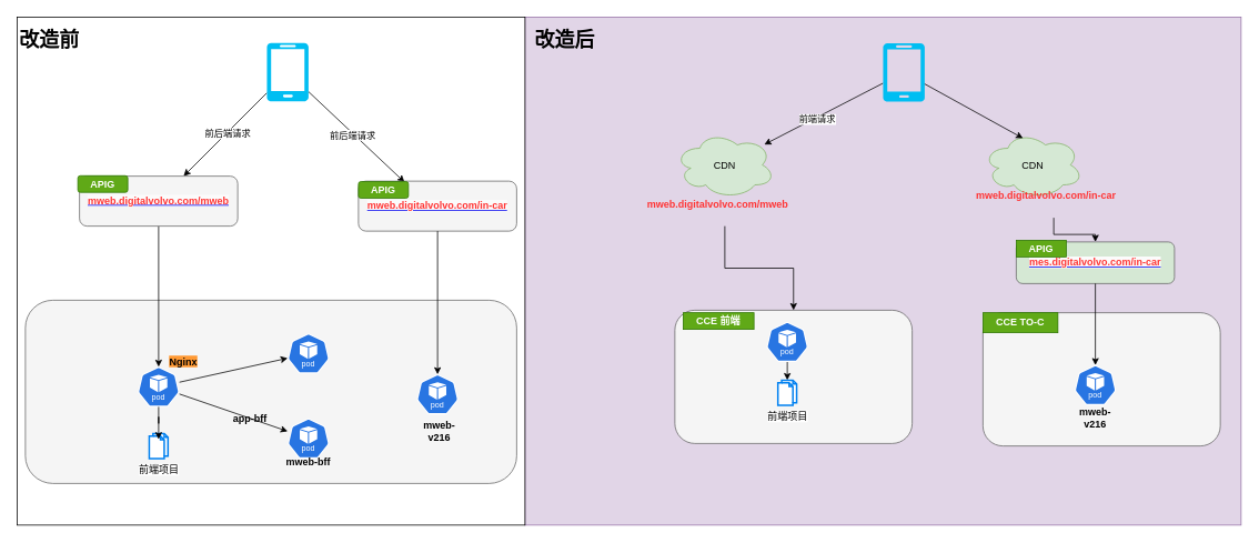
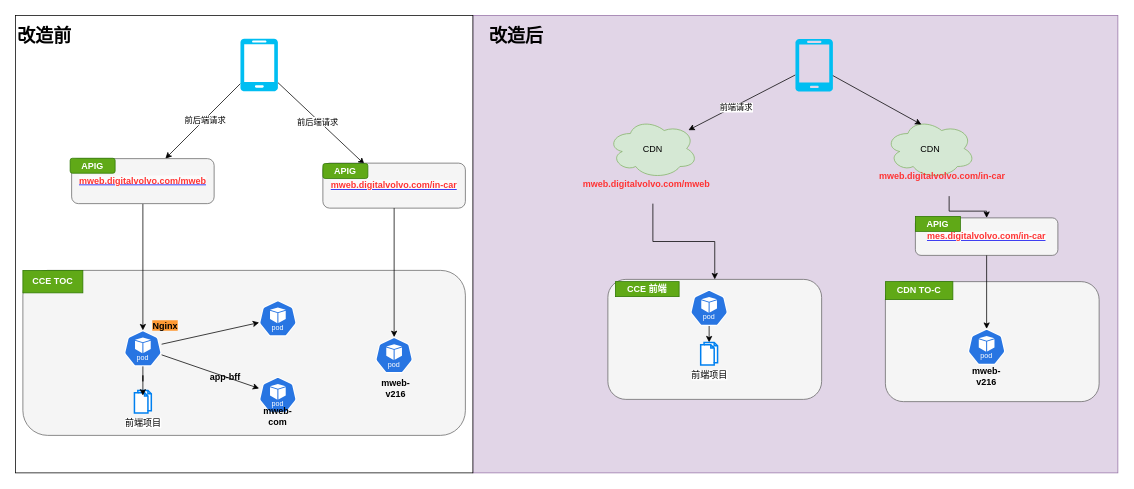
  <mxCell id="0" />
  <mxCell id="1" parent="0" />
  <mxCell id="2" value="" style="rounded=0;whiteSpace=wrap;html=1;fillColor=#e1d5e7;strokeColor=#9673a6;" vertex="1" parent="1"><mxGeometry x="630" y="20" width="860" height="610" as="geometry" /></mxCell>
  <mxCell id="3" value="" style="rounded=0;whiteSpace=wrap;html=1;" vertex="1" parent="1"><mxGeometry x="20" y="20" width="610" height="610" as="geometry" /></mxCell>
  <mxCell id="4" value="" style="whiteSpace=wrap;html=1;rounded=1;fillColor=#f5f5f5;fontColor=#333333;strokeColor=#666666;" vertex="1" parent="1"><mxGeometry x="30" y="360" width="590" height="220" as="geometry" /></mxCell>
  <mxCell id="5" style="rounded=0;orthogonalLoop=1;jettySize=auto;html=1;" edge="1" parent="1" source="9" target="11"><mxGeometry relative="1" as="geometry" /></mxCell>
  <mxCell id="6" value="前后端请求" style="edgeLabel;html=1;align=center;verticalAlign=middle;resizable=0;points=[];" vertex="1" connectable="0" parent="5"><mxGeometry x="-0.033" y="1" relative="1" as="geometry"><mxPoint as="offset" /></mxGeometry></mxCell>
  <mxCell id="7" style="rounded=0;orthogonalLoop=1;jettySize=auto;html=1;" edge="1" parent="1" source="9"><mxGeometry relative="1" as="geometry"><mxPoint x="485.36" y="218.34" as="targetPoint" /></mxGeometry></mxCell>
  <mxCell id="8" value="前后端请求" style="edgeLabel;html=1;align=center;verticalAlign=middle;resizable=0;points=[];" vertex="1" connectable="0" parent="7"><mxGeometry x="-0.346" relative="1" as="geometry"><mxPoint x="15" y="16" as="offset" /></mxGeometry></mxCell>
  <mxCell id="9" value="" style="verticalLabelPosition=bottom;html=1;verticalAlign=top;align=center;strokeColor=none;fillColor=#00BEF2;shape=mxgraph.azure.mobile;pointerEvents=1;" vertex="1" parent="1"><mxGeometry x="320" y="51" width="50" height="70" as="geometry" /></mxCell>
  <mxCell id="10" value="" style="edgeStyle=orthogonalEdgeStyle;rounded=0;orthogonalLoop=1;jettySize=auto;html=1;entryX=0.5;entryY=0;entryDx=0;entryDy=0;entryPerimeter=0;" edge="1" parent="1" source="11" target="14"><mxGeometry relative="1" as="geometry" /></mxCell>
  <mxCell id="11" value="&lt;span style=&quot;font-family: Helvetica; font-size: 12px; font-style: normal; font-variant-ligatures: normal; font-variant-caps: normal; letter-spacing: normal; orphans: 2; text-align: center; text-indent: 0px; text-transform: none; widows: 2; word-spacing: 0px; -webkit-text-stroke-width: 0px; white-space: normal; background-color: rgb(251, 251, 251); text-decoration-thickness: initial; text-decoration-style: initial; text-decoration-color: initial; float: none; display: inline !important;&quot;&gt;&lt;b style=&quot;&quot;&gt;&lt;font color=&quot;#ff3333&quot;&gt;mweb.digitalvolvo.com/mweb&lt;/font&gt;&lt;/b&gt;&lt;/span&gt;" style="rounded=1;whiteSpace=wrap;html=1;fillColor=#f5f5f5;fontColor=#0000EE;strokeColor=#666666;fontStyle=4;" vertex="1" parent="1"><mxGeometry x="95" y="211" width="190" height="60" as="geometry" /></mxCell>
  <mxCell id="12" value="" style="rounded=0;orthogonalLoop=1;jettySize=auto;html=1;" edge="1" parent="1" source="14" target="15"><mxGeometry relative="1" as="geometry" /></mxCell>
  <mxCell id="13" value="" style="rounded=0;orthogonalLoop=1;jettySize=auto;html=1;" edge="1" parent="1" source="14" target="16"><mxGeometry relative="1" as="geometry" /></mxCell>
  <mxCell id="14" value="" style="aspect=fixed;sketch=0;html=1;dashed=0;whitespace=wrap;fillColor=#2875E2;strokeColor=#ffffff;points=[[0.005,0.63,0],[0.1,0.2,0],[0.9,0.2,0],[0.5,0,0],[0.995,0.63,0],[0.72,0.99,0],[0.5,1,0],[0.28,0.99,0]];shape=mxgraph.kubernetes.icon2;kubernetesLabel=1;prIcon=pod" vertex="1" parent="1"><mxGeometry x="165" y="440" width="50" height="48" as="geometry" /></mxCell>
  <mxCell id="15" value="" style="aspect=fixed;sketch=0;html=1;dashed=0;whitespace=wrap;fillColor=#2875E2;strokeColor=#ffffff;points=[[0.005,0.63,0],[0.1,0.2,0],[0.9,0.2,0],[0.5,0,0],[0.995,0.63,0],[0.72,0.99,0],[0.5,1,0],[0.28,0.99,0]];shape=mxgraph.kubernetes.icon2;kubernetesLabel=1;prIcon=pod" vertex="1" parent="1"><mxGeometry x="345" y="400" width="50" height="48" as="geometry" /></mxCell>
  <mxCell id="16" value="" style="aspect=fixed;sketch=0;html=1;dashed=0;whitespace=wrap;fillColor=#2875E2;strokeColor=#ffffff;points=[[0.005,0.63,0],[0.1,0.2,0],[0.9,0.2,0],[0.5,0,0],[0.995,0.63,0],[0.72,0.99,0],[0.5,1,0],[0.28,0.99,0]];shape=mxgraph.kubernetes.icon2;kubernetesLabel=1;prIcon=pod" vertex="1" parent="1"><mxGeometry x="345" y="502" width="50" height="48" as="geometry" /></mxCell>
  <mxCell id="17" value="前端项目" style="html=1;verticalLabelPosition=bottom;align=center;labelBackgroundColor=#ffffff;verticalAlign=top;strokeWidth=2;strokeColor=#0080F0;shadow=0;dashed=0;shape=mxgraph.ios7.icons.documents;" vertex="1" parent="1"><mxGeometry x="178.75" y="520" width="22.5" height="30" as="geometry" /></mxCell>
  <mxCell id="18" style="edgeStyle=orthogonalEdgeStyle;rounded=0;orthogonalLoop=1;jettySize=auto;html=1;entryX=0.5;entryY=0.233;entryDx=0;entryDy=0;entryPerimeter=0;" edge="1" parent="1" source="14" target="17"><mxGeometry relative="1" as="geometry" /></mxCell>
  <mxCell id="19" value="&lt;b style=&quot;background-color: rgb(255, 153, 51);&quot;&gt;Nginx&lt;/b&gt;" style="text;html=1;align=center;verticalAlign=middle;whiteSpace=wrap;rounded=0;" vertex="1" parent="1"><mxGeometry x="190" y="419" width="60" height="30" as="geometry" /></mxCell>
  <mxCell id="20" value="&lt;b&gt;app-bff&lt;/b&gt;" style="text;html=1;align=center;verticalAlign=middle;whiteSpace=wrap;rounded=0;" vertex="1" parent="1"><mxGeometry x="270" y="488" width="60" height="30" as="geometry" /></mxCell>
- <mxCell id="21" value="&lt;b&gt;mweb-bff&lt;/b&gt;" style="text;html=1;align=center;verticalAlign=middle;whiteSpace=wrap;rounded=0;" vertex="1" parent="1"><mxGeometry x="340" y="540" width="60" height="30" as="geometry" /></mxCell>
+ <mxCell id="21" value="&lt;b&gt;mweb-com&lt;/b&gt;" style="text;html=1;align=center;verticalAlign=middle;whiteSpace=wrap;rounded=0;" vertex="1" parent="1"><mxGeometry x="340" y="540" width="60" height="30" as="geometry" /></mxCell>
+ <mxCell id="22" value="&lt;b&gt;CCE TOC&lt;/b&gt;" style="text;html=1;align=center;verticalAlign=middle;whiteSpace=wrap;rounded=0;fillColor=#60a917;strokeColor=#2D7600;fontColor=#ffffff;" vertex="1" parent="1"><mxGeometry x="30" y="360" width="80" height="30" as="geometry" /></mxCell>
  <mxCell id="23" value="&lt;b&gt;APIG&lt;/b&gt;" style="text;html=1;align=center;verticalAlign=middle;whiteSpace=wrap;rounded=1;fillColor=#60a917;strokeColor=#2D7600;fontColor=#ffffff;" vertex="1" parent="1"><mxGeometry x="93" y="210.5" width="60" height="20" as="geometry" /></mxCell>
  <mxCell id="24" style="rounded=0;orthogonalLoop=1;jettySize=auto;html=1;" edge="1" parent="1" source="26" target="27"><mxGeometry relative="1" as="geometry" /></mxCell>
  <mxCell id="25" value="前端请求" style="edgeLabel;html=1;align=center;verticalAlign=middle;resizable=0;points=[];" vertex="1" connectable="0" parent="24"><mxGeometry x="0.121" y="2" relative="1" as="geometry"><mxPoint as="offset" /></mxGeometry></mxCell>
  <mxCell id="26" value="" style="verticalLabelPosition=bottom;html=1;verticalAlign=top;align=center;strokeColor=none;fillColor=#00BEF2;shape=mxgraph.azure.mobile;pointerEvents=1;" vertex="1" parent="1"><mxGeometry x="1060" y="51.5" width="50" height="70" as="geometry" /></mxCell>
  <mxCell id="27" value="CDN" style="ellipse;shape=cloud;whiteSpace=wrap;html=1;fillColor=#d5e8d4;strokeColor=#82b366;" vertex="1" parent="1"><mxGeometry x="810" y="157.5" width="120" height="80" as="geometry" /></mxCell>
  <mxCell id="28" value="" style="whiteSpace=wrap;html=1;rounded=1;fillColor=#f5f5f5;fontColor=#333333;strokeColor=#666666;" vertex="1" parent="1"><mxGeometry x="810" y="372" width="285" height="160" as="geometry" /></mxCell>
  <mxCell id="29" value="" style="rounded=0;orthogonalLoop=1;jettySize=auto;html=1;" edge="1" parent="1" source="30" target="32"><mxGeometry relative="1" as="geometry" /></mxCell>
  <mxCell id="30" value="" style="aspect=fixed;sketch=0;html=1;dashed=0;whitespace=wrap;fillColor=#2875E2;strokeColor=#ffffff;points=[[0.005,0.63,0],[0.1,0.2,0],[0.9,0.2,0],[0.5,0,0],[0.995,0.63,0],[0.72,0.99,0],[0.5,1,0],[0.28,0.99,0]];shape=mxgraph.kubernetes.icon2;kubernetesLabel=1;prIcon=pod" vertex="1" parent="1"><mxGeometry x="920" y="386" width="50" height="48" as="geometry" /></mxCell>
  <mxCell id="31" value="&lt;b&gt;CCE 前端&lt;/b&gt;" style="text;html=1;align=center;verticalAlign=middle;whiteSpace=wrap;rounded=0;fillColor=#60a917;strokeColor=#2D7600;fontColor=#ffffff;" vertex="1" parent="1"><mxGeometry x="820" y="375" width="85" height="20" as="geometry" /></mxCell>
  <mxCell id="32" value="前端项目" style="html=1;verticalLabelPosition=bottom;align=center;labelBackgroundColor=#ffffff;verticalAlign=top;strokeWidth=2;strokeColor=#0080F0;shadow=0;dashed=0;shape=mxgraph.ios7.icons.documents;" vertex="1" parent="1"><mxGeometry x="933.75" y="456" width="22.5" height="30" as="geometry" /></mxCell>
- <mxCell id="33" value="&lt;span style=&quot;font-family: Helvetica; font-size: 12px; font-style: normal; font-variant-ligatures: normal; font-variant-caps: normal; letter-spacing: normal; orphans: 2; text-align: center; text-indent: 0px; text-transform: none; widows: 2; word-spacing: 0px; -webkit-text-stroke-width: 0px; white-space: normal; background-color: rgb(251, 251, 251); text-decoration-thickness: initial; text-decoration-style: initial; text-decoration-color: initial; float: none; display: inline !important;&quot;&gt;&lt;b style=&quot;&quot;&gt;&lt;font color=&quot;#ff3333&quot;&gt;mes.digitalvolvo.com/in-car&lt;/font&gt;&lt;/b&gt;&lt;/span&gt;" style="rounded=1;whiteSpace=wrap;html=1;fillColor=#d5e8d4;fontColor=#0000EE;strokeColor=#666666;fontStyle=4;" vertex="1" parent="1"><mxGeometry x="1220" y="290" width="190" height="50" as="geometry" /></mxCell>
+ <mxCell id="33" value="&lt;span style=&quot;font-family: Helvetica; font-size: 12px; font-style: normal; font-variant-ligatures: normal; font-variant-caps: normal; letter-spacing: normal; orphans: 2; text-align: center; text-indent: 0px; text-transform: none; widows: 2; word-spacing: 0px; -webkit-text-stroke-width: 0px; white-space: normal; background-color: rgb(251, 251, 251); text-decoration-thickness: initial; text-decoration-style: initial; text-decoration-color: initial; float: none; display: inline !important;&quot;&gt;&lt;b style=&quot;&quot;&gt;&lt;font color=&quot;#ff3333&quot;&gt;mes.digitalvolvo.com/in-car&lt;/font&gt;&lt;/b&gt;&lt;/span&gt;" style="rounded=1;whiteSpace=wrap;html=1;fillColor=#f5f5f5;fontColor=#0000EE;strokeColor=#666666;fontStyle=4;" vertex="1" parent="1"><mxGeometry x="1220" y="290" width="190" height="50" as="geometry" /></mxCell>
  <mxCell id="34" value="" style="whiteSpace=wrap;html=1;rounded=1;fillColor=#f5f5f5;fontColor=#333333;strokeColor=#666666;" vertex="1" parent="1"><mxGeometry x="1180" y="375" width="285" height="160" as="geometry" /></mxCell>
- <mxCell id="35" value="&lt;b&gt;CCE TO-C&lt;/b&gt;" style="text;html=1;align=center;verticalAlign=middle;whiteSpace=wrap;rounded=0;fillColor=#60a917;strokeColor=#2D7600;fontColor=#ffffff;" vertex="1" parent="1"><mxGeometry x="1180" y="375" width="90" height="24" as="geometry" /></mxCell>
+ <mxCell id="35" value="&lt;b&gt;CDN TO-C&lt;/b&gt;" style="text;html=1;align=center;verticalAlign=middle;whiteSpace=wrap;rounded=0;fillColor=#60a917;strokeColor=#2D7600;fontColor=#ffffff;" vertex="1" parent="1"><mxGeometry x="1180" y="375" width="90" height="24" as="geometry" /></mxCell>
  <mxCell id="36" value="" style="aspect=fixed;sketch=0;html=1;dashed=0;whitespace=wrap;fillColor=#2875E2;strokeColor=#ffffff;points=[[0.005,0.63,0],[0.1,0.2,0],[0.9,0.2,0],[0.5,0,0],[0.995,0.63,0],[0.72,0.99,0],[0.5,1,0],[0.28,0.99,0]];shape=mxgraph.kubernetes.icon2;kubernetesLabel=1;prIcon=pod" vertex="1" parent="1"><mxGeometry x="1290" y="438" width="50" height="48" as="geometry" /></mxCell>
  <mxCell id="37" value="&lt;b&gt;mweb-v216&lt;/b&gt;" style="text;html=1;align=center;verticalAlign=middle;whiteSpace=wrap;rounded=0;" vertex="1" parent="1"><mxGeometry x="1285" y="486" width="60" height="30" as="geometry" /></mxCell>
  <mxCell id="38" style="rounded=0;orthogonalLoop=1;jettySize=auto;html=1;entryX=0.5;entryY=0;entryDx=0;entryDy=0;entryPerimeter=0;" edge="1" parent="1" source="33" target="36"><mxGeometry relative="1" as="geometry" /></mxCell>
  <mxCell id="39" value="&lt;b&gt;APIG&lt;/b&gt;" style="text;html=1;align=center;verticalAlign=middle;whiteSpace=wrap;rounded=0;fillColor=#60a917;fontColor=#ffffff;strokeColor=#2D7600;" vertex="1" parent="1"><mxGeometry x="1220" y="288" width="60" height="20" as="geometry" /></mxCell>
  <mxCell id="40" value="&lt;h1 style=&quot;margin-top: 0px;&quot;&gt;改造前&lt;/h1&gt;" style="text;html=1;whiteSpace=wrap;overflow=hidden;rounded=0;" vertex="1" parent="1"><mxGeometry x="21.25" y="26.5" width="180" height="120" as="geometry" /></mxCell>
- <mxCell id="41" value="&lt;h1 style=&quot;margin-top: 0px;&quot;&gt;改造后&lt;/h1&gt;" style="text;html=1;whiteSpace=wrap;overflow=hidden;rounded=0;" vertex="1" parent="1"><mxGeometry x="640" y="26.5" width="180" height="120" as="geometry" /></mxCell>
+ <mxCell id="41" value="&lt;h1 style=&quot;margin-top: 0px;&quot;&gt;改造后&lt;/h1&gt;" style="text;html=1;whiteSpace=wrap;overflow=hidden;rounded=0;" vertex="1" parent="1"><mxGeometry x="650" y="26.5" width="180" height="120" as="geometry" /></mxCell>
  <mxCell id="42" style="edgeStyle=orthogonalEdgeStyle;rounded=0;orthogonalLoop=1;jettySize=auto;html=1;" edge="1" parent="1" source="43" target="28"><mxGeometry relative="1" as="geometry" /></mxCell>
  <mxCell id="43" value="mweb.digitalvolvo.com/mweb" style="text;whiteSpace=wrap;fontColor=#FF3333;fontStyle=1" vertex="1" parent="1"><mxGeometry x="775" y="231" width="190" height="40" as="geometry" /></mxCell>
  <mxCell id="44" value="&lt;span style=&quot;font-family: Helvetica; font-size: 12px; font-style: normal; font-variant-ligatures: normal; font-variant-caps: normal; letter-spacing: normal; orphans: 2; text-align: center; text-indent: 0px; text-transform: none; widows: 2; word-spacing: 0px; -webkit-text-stroke-width: 0px; white-space: normal; background-color: rgb(251, 251, 251); text-decoration-thickness: initial; text-decoration-style: initial; text-decoration-color: initial; float: none; display: inline !important;&quot;&gt;&lt;b style=&quot;&quot;&gt;&lt;font color=&quot;#ff3333&quot;&gt;mweb.digitalvolvo.com/in-car&lt;/font&gt;&lt;/b&gt;&lt;/span&gt;" style="rounded=1;whiteSpace=wrap;html=1;fillColor=#f5f5f5;fontColor=#0000EE;strokeColor=#666666;fontStyle=4;" vertex="1" parent="1"><mxGeometry x="430" y="217" width="190" height="60" as="geometry" /></mxCell>
  <mxCell id="45" value="&lt;b&gt;APIG&lt;/b&gt;" style="text;html=1;align=center;verticalAlign=middle;whiteSpace=wrap;rounded=1;fillColor=#60a917;strokeColor=#2D7600;fontColor=#ffffff;" vertex="1" parent="1"><mxGeometry x="430" y="217.5" width="60" height="20" as="geometry" /></mxCell>
  <mxCell id="46" value="" style="aspect=fixed;sketch=0;html=1;dashed=0;whitespace=wrap;fillColor=#2875E2;strokeColor=#ffffff;points=[[0.005,0.63,0],[0.1,0.2,0],[0.9,0.2,0],[0.5,0,0],[0.995,0.63,0],[0.72,0.99,0],[0.5,1,0],[0.28,0.99,0]];shape=mxgraph.kubernetes.icon2;kubernetesLabel=1;prIcon=pod" vertex="1" parent="1"><mxGeometry x="500" y="449" width="50" height="48" as="geometry" /></mxCell>
  <mxCell id="47" value="&lt;b&gt;mweb-v216&lt;/b&gt;" style="text;html=1;align=center;verticalAlign=middle;whiteSpace=wrap;rounded=0;" vertex="1" parent="1"><mxGeometry x="495" y="502" width="65" height="30" as="geometry" /></mxCell>
  <mxCell id="48" style="edgeStyle=orthogonalEdgeStyle;rounded=0;orthogonalLoop=1;jettySize=auto;html=1;entryX=0.5;entryY=0;entryDx=0;entryDy=0;entryPerimeter=0;" edge="1" parent="1" source="44" target="46"><mxGeometry relative="1" as="geometry" /></mxCell>
  <mxCell id="49" value="CDN" style="ellipse;shape=cloud;whiteSpace=wrap;html=1;fillColor=#d5e8d4;strokeColor=#82b366;" vertex="1" parent="1"><mxGeometry x="1180" y="157.5" width="120" height="80" as="geometry" /></mxCell>
  <mxCell id="50" style="rounded=0;orthogonalLoop=1;jettySize=auto;html=1;entryX=0.4;entryY=0.1;entryDx=0;entryDy=0;entryPerimeter=0;" edge="1" parent="1" source="26" target="49"><mxGeometry relative="1" as="geometry" /></mxCell>
  <mxCell id="51" style="edgeStyle=orthogonalEdgeStyle;rounded=0;orthogonalLoop=1;jettySize=auto;html=1;entryX=0.5;entryY=0;entryDx=0;entryDy=0;" edge="1" parent="1" source="52" target="33"><mxGeometry relative="1" as="geometry" /></mxCell>
  <mxCell id="52" value="mweb.digitalvolvo.com/in-car" style="text;whiteSpace=wrap;fontColor=#FF3333;fontStyle=1" vertex="1" parent="1"><mxGeometry x="1170" y="221" width="190" height="40" as="geometry" /></mxCell>
